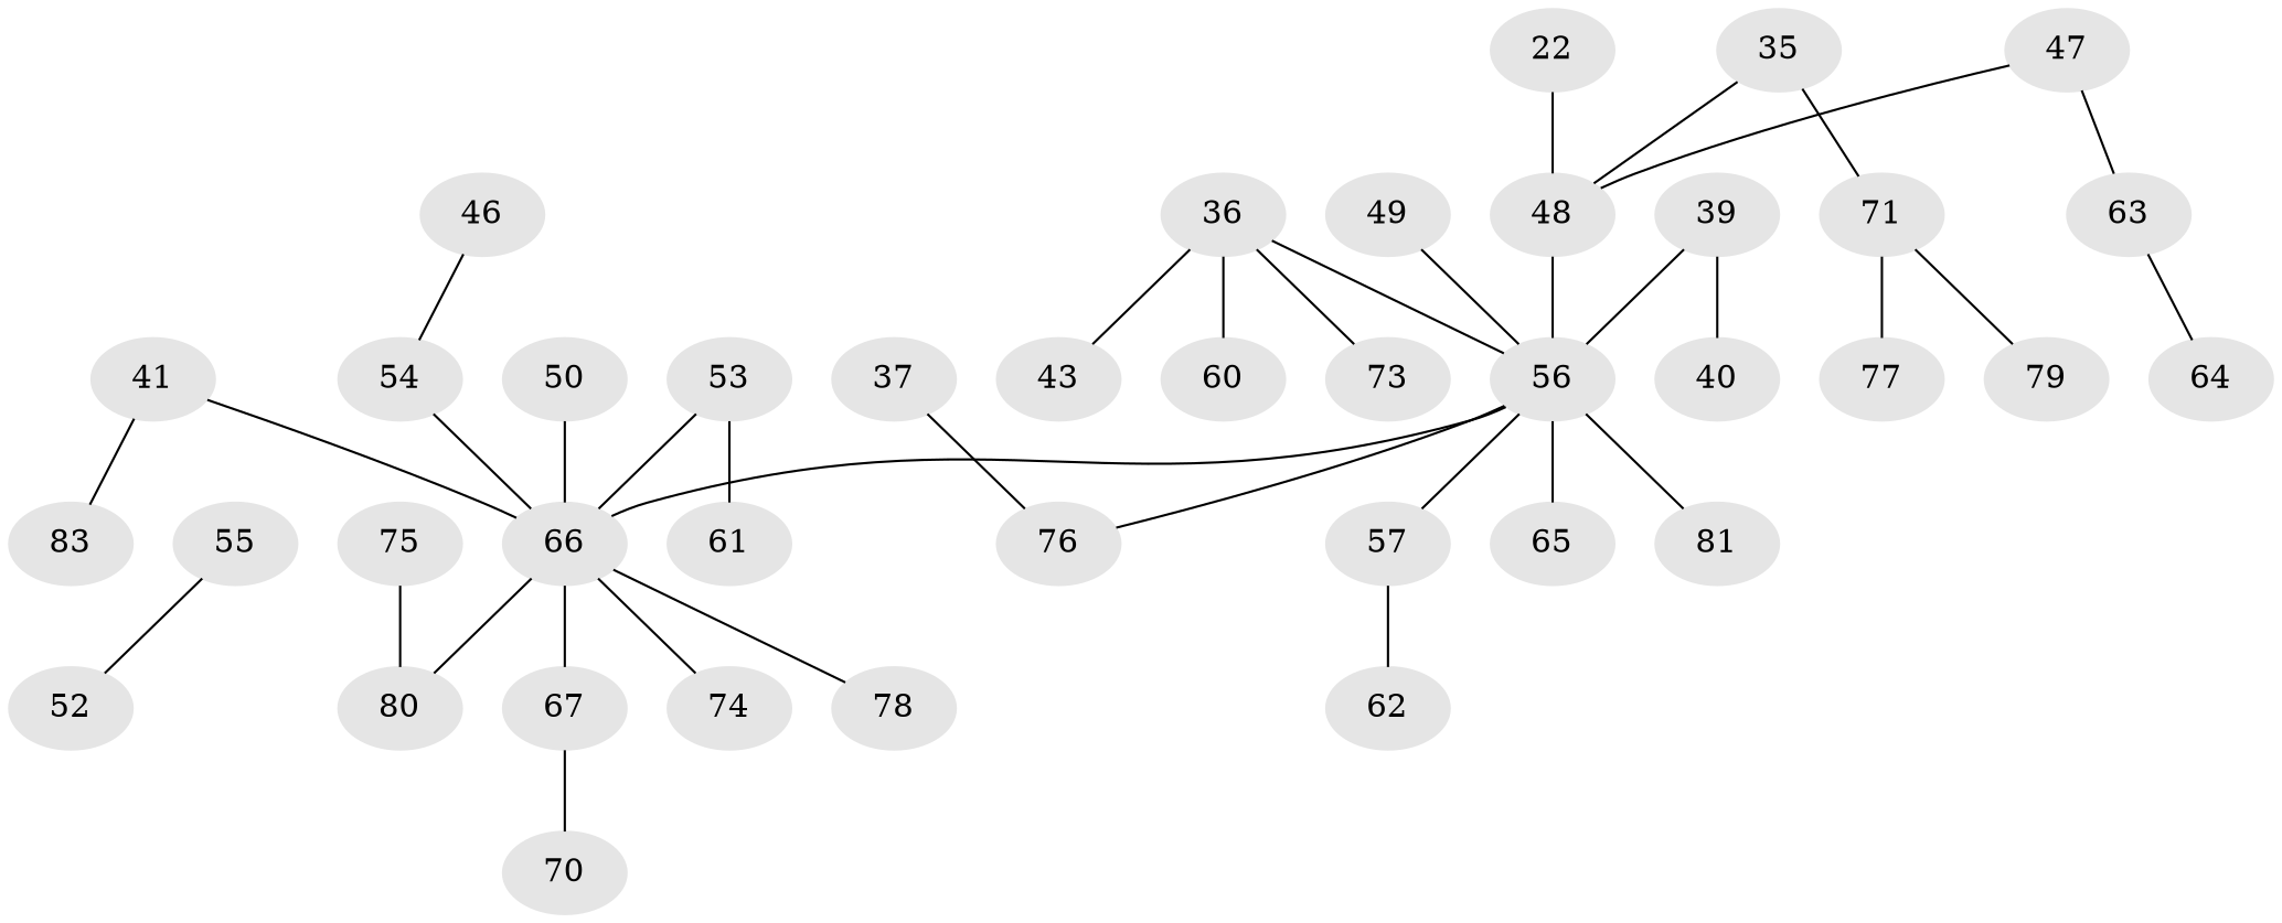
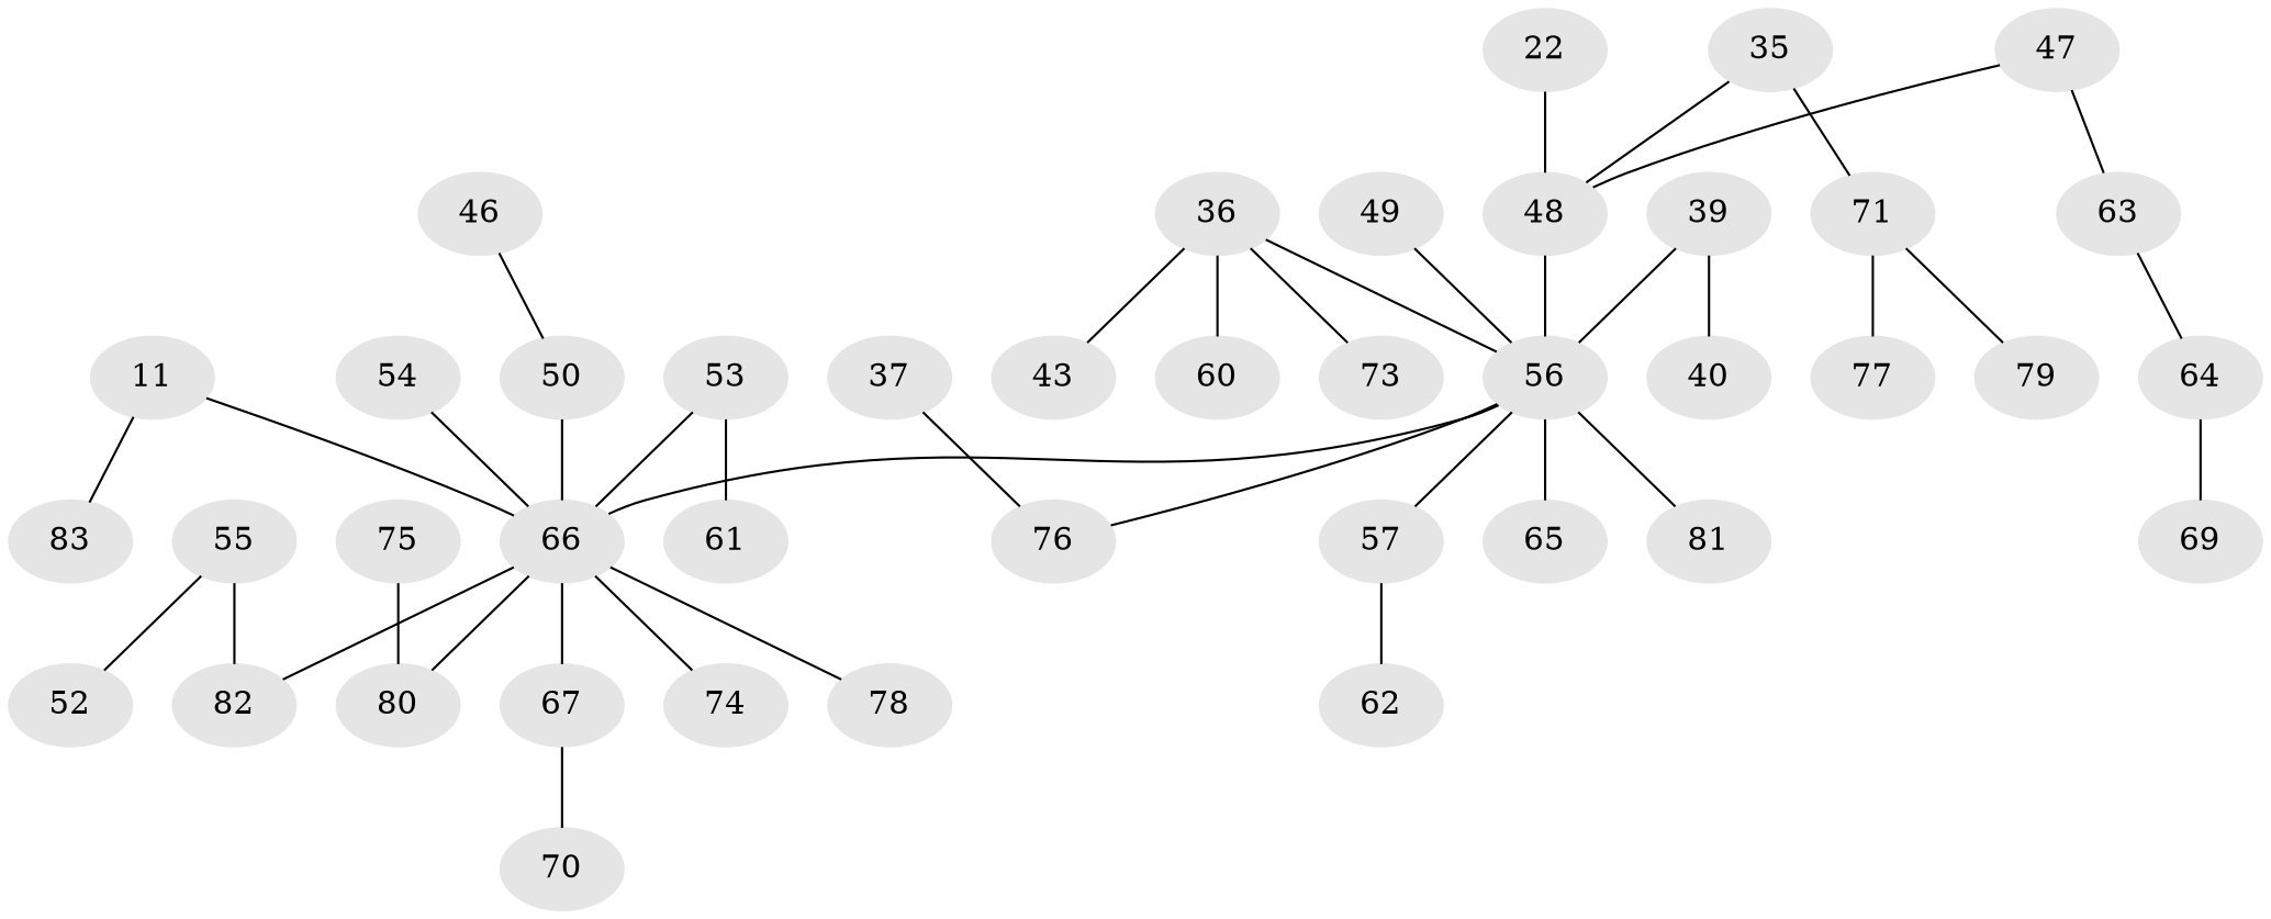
  graph {
    fontname="DejaVu Serif"
    node [color=gray90 fontname="DejaVu Serif" style=filled]
    edge [fontname="DejaVu Serif"]
    48 [super="+21"]
    56 [super="+20+10"]
    22
    35
    71 [super="+68"]
    77
    79
    36 [super="+12+15"]
    43
    60
    73
    76 [super="+32"]
    66 [super="+34+51+31+42+44"]
    57
    65
    81
    37
    39 [super="+16+38"]
    40
+   82 [super="+30"]
    67 [super="+25"]
    74
    78
    80 [super="+72"]
-   41
+   41 [label=11]
    83
    54 [super="+45"]
    46
    47
    63
    64
    49
    50
    53
    61
    55
    52
    62
+   69
    70
    75
    48 -- 56
    56 -- 76
    56 -- 66
    56 -- 57
    56 -- 65
    56 -- 81
    22 -- 48
    35 -- 48
    35 -- 71
    71 -- 77
    71 -- 79
    36 -- 56
    36 -- 43
    36 -- 60
    36 -- 73
+   66 -- 82
    66 -- 67
    66 -- 74
    66 -- 78
    66 -- 80
    57 -- 62
    37 -- 76
    39 -- 56
    39 -- 40
    67 -- 70
    41 -- 66
    41 -- 83
    54 -- 66
-   46 -- 54
+   46 -- 50
    47 -- 48
    47 -- 63
    63 -- 64
+   64 -- 69
    49 -- 56
    50 -- 66
    53 -- 66
    53 -- 61
+   55 -- 82
    55 -- 52
    75 -- 80
  }
